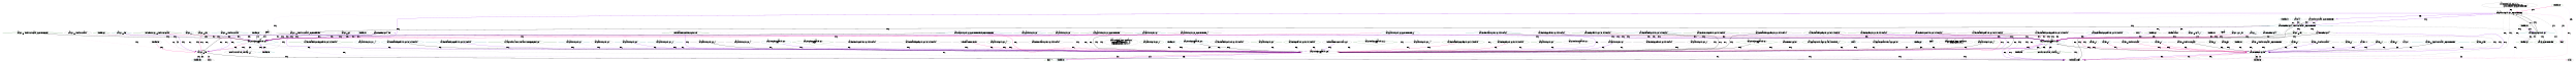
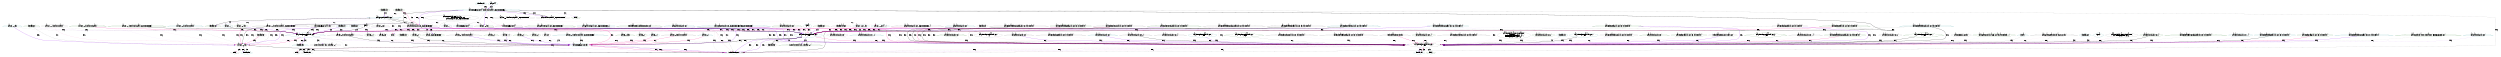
  digraph {
    node [color=gray40 shape=diamond]
    edge [color=purple style=bold]
    n1 [label="(Call,ipaddr_string(ndo, tptr+BGP_VPN_RD_LEN))" shape=ellipse]
    n2 [color=teal label="(Call,print_unknown_data(ndo, tptr, \"\n\t    \", tlen))"]
    n3 [label="(Call,print_unknown_data(ndo, pptr, \"\n\t    \", len))"]
    n4 [color=teal label="(Call,print_unknown_data(ndo, tptr, \"\n\t    \", tlen))" shape=ellipse]
    n5 [label="(MethodReturn,RET)"]
    n6 [color=darkgreen label="(Call,tptr+BGP_VPN_RD_LEN)" shape=ellipse]
    n7 [label="(Block,)" shape=ellipse]
    n8 [label="(Call,tptr += tlen)" shape=ellipse]
    n9 [label="(ControlStructure,if (ndo->ndo_vflag <= 1))" shape=ellipse]
    n10 [color=teal label="(Identifier,tlen)"]
    n11 [color=teal label="(Identifier,len)" shape=ellipse]
    n12 [color=darkgreen label="(Block,)"]
    n13 [color=teal label="(Call,ND_TCHECK2(*tptr,tlen))" shape=ellipse]
    n14 [label="(Identifier,tlen)" shape=ellipse]
    n15 [color=darkgreen label="(ControlStructure,if (ndo->ndo_vflag <= 1))"]
    n16 [color=teal label="(Call,bgp_vpn_rd_print(ndo, tptr))"]
    n17 [color=darkgreen label="(Identifier,tptr)"]
    n18 [label="(Call,tptr += (sizeof(struct in_addr)+BGP_VPN_RD_LEN))"]
    n19 [color=teal label="(Call,ND_TCHECK2(tptr[0], sizeof(struct in_addr)+BGP_VPN_RD_LEN))"]
    n20 [label="(Call,ND_TCHECK2(tptr[0], tlen))" shape=ellipse]
    n21 [color=darkgreen label="(Call,tptr += tlen)"]
    n22 [label="(Call,ND_TCHECK(tptr[0]))"]
    n23 [label="(Call,sizeof(struct in_addr)+BGP_VPN_RD_LEN)" shape=ellipse]
    n24 [color=darkgreen label="(Block,)"]
    n25 [color=teal label="(Identifier,tlen)" shape=ellipse]
    n26 [label="(Block,)"]
    n27 [label="(Block,)" shape=ellipse]
    n28 [label="(Identifier,tlen)" shape=ellipse]
    n29 [color=teal label="(Call,tptr++)" shape=ellipse]
    n30 [color=darkgreen label="(Call,decode_prefix6(ndo, tptr, len, buf, sizeof(buf)))" shape=ellipse]
    n31 [color=darkgreen label="(Call,ipaddr_string(ndo, tptr))"]
    n32 [color=teal label="(Identifier,ndo)" shape=ellipse]
    n33 [label="(Call,print_unknown_data(ndo, tptr, \"\n\t      \", 8))" shape=ellipse]
    n34 [label="(Call,ipaddr_string(ndo, tptr))"]
    n35 [color=darkgreen label="(Call,tlen = nhlen)"]
    n36 [label="(Call,decode_clnp_prefix(ndo, tptr, buf, sizeof(buf)))"]
    n37 [color=teal label="(Call,ipaddr_string(ndo, tptr))"]
    n38 [color=darkgreen label="(Identifier,tptr)"]
    n39 [color=darkgreen label="(Call,tptr += (sizeof(struct in6_addr)+BGP_VPN_RD_LEN))"]
    n40 [label="(Call,ipaddr_string(ndo, tptr+2))"]
    n41 [label="(Call,ipaddr_string(ndo, tptr+4))"]
    n42 [label="(Identifier,advance)"]
    n43 [color=teal label="(Call,print_unknown_data(ndo, tptr, \"\n\t      \", tlen))" shape=ellipse]
    n44 [color=darkgreen label="(Call,decode_rt_routing_info(ndo, tptr, buf, sizeof(buf)))"]
    n45 [label="(Call,tptr += (sizeof(struct in_addr)))" shape=ellipse]
    n46 [color=darkgreen label="(Identifier,ndo)" shape=ellipse]
    n47 [color=darkgreen label="(Call,print_unknown_data(ndo, tptr,\"\n\t      \", length))"]
    n48 [label="(Call,decode_mdt_vpn_nlri(ndo, tptr, buf, sizeof(buf)))"]
    n49 [color=darkgreen label="(Call,tlen = 0)" shape=ellipse]
    n50 [label="(Call,decode_labeled_prefix6(ndo, tptr, len, buf, sizeof(buf)))"]
    n51 [color=teal label="(Identifier,ndo)" shape=ellipse]
    n52 [label="(MethodParameterIn,u_int len)"]
    n53 [color=darkgreen label="(Call,ipaddr_string(ndo, tptr+4))" shape=ellipse]
    n54 [color=teal label="(Call,tlen = 0)" shape=ellipse]
-   n55 [color=darkgreen label="(MethodReturn,tptr += sizeof(struct in6_addr))"]
+   n55 [color=darkgreen label="(Call,tptr += sizeof(struct in6_addr))"]
    n56 [label="(Call,decode_multicast_vpn(ndo, tptr, buf, sizeof(buf)))"]
    n57 [color=teal label="(Call,ipaddr_string(ndo, tptr))"]
    n58 [label="(Call,tlen -= sizeof(struct in_addr))"]
    n59 [color=teal label="(Call,tptr += tptr[0] + 1)" shape=ellipse]
    n60 [label="(Call,decode_labeled_prefix4(ndo, tptr, len, buf, sizeof(buf)))"]
    n61 [label="(Call,as_printf(ndo, astostr, sizeof(astostr),\n\t\t\t\tas_size == 2 ?\n\t\t\t\tEXTRACT_16BITS(&tptr[2 + i]) :\n\t\t\t\tEXTRACT_32BITS(&tptr[2 + i])))" shape=ellipse]
    n62 [color=teal label="(Call,tlen = 0)"]
    n63 [label="(Call,tlen -= sizeof(struct in6_addr))"]
    n64 [color=darkgreen label="(Call,ipaddr_string(ndo, tptr+2))" shape=ellipse]
    n65 [color=teal label="(Identifier,ndo)" shape=ellipse]
    n66 [color=darkgreen label="(Call,tlen = 0)" shape=ellipse]
    n67 [color=teal label="(Call,print_unknown_data(ndo, pptr, \"\n\t    \", len))" shape=ellipse]
    n68 [color=teal label="(Call,tptr[0])" shape=ellipse]
    n69 [label="(Call,decode_labeled_vpn_l2(ndo, tptr, buf, sizeof(buf)))" shape=ellipse]
    n70 [label="(Call,tlen=len)" shape=ellipse]
    n71 [color=darkgreen label="(Identifier,ndo)" shape=ellipse]
    n72 [color=darkgreen label="(Call,ipaddr_string(ndo, tptr))"]
    n73 [label="(Call,tlen -= (sizeof(struct in6_addr)+BGP_VPN_RD_LEN))" shape=ellipse]
    n74 [color=darkgreen label="(Call,decode_prefix4(ndo, tptr, len, buf, sizeof(buf)))" shape=ellipse]
    n75 [color=teal label="(Call,isonsap_string(ndo, tptr+BGP_VPN_RD_LEN,tlen-BGP_VPN_RD_LEN))"]
    n76 [color=darkgreen label="(Call,tlen = 0)" shape=ellipse]
    n77 [label="(Call,tlen -= (sizeof(struct in_addr)))"]
    n78 [label="(MethodParameterIn,const u_char *pptr)" shape=ellipse]
    n79 [color=teal label="(Call,ip6addr_string(ndo, tptr+BGP_VPN_RD_LEN+3))" shape=ellipse]
    n80 [color=darkgreen label="(Call,print_unknown_data(ndo, tptr-3, \"\n\t    \", tlen))"]
    n81 [label="(Call,ipaddr_string(ndo, tptr + 4))"]
    n82 [color=teal label="(Call,decode_labeled_vpn_prefix4(ndo, tptr, buf, sizeof(buf)))" shape=ellipse]
    n83 [color=darkgreen label="(Call,tptr += tlen)" shape=ellipse]
    n84 [color=darkgreen label="(Call,decode_labeled_vpn_prefix6(ndo, tptr, buf, sizeof(buf)))" shape=ellipse]
    n85 [label="(Call,tptr = pptr)"]
    n86 [label="(Call,ipaddr_string(ndo, tptr+BGP_VPN_RD_LEN+4))"]
    n87 [label="(Call,decode_clnp_prefix(ndo, tptr, buf, sizeof(buf)))" shape=ellipse]
    n88 [color=teal label="(Call,ND_TCHECK(tptr[0]))" shape=ellipse]
    n89 [color=darkgreen label="(Call,decode_prefix4(ndo, tptr, len, buf, sizeof(buf)))"]
    n90 [color=darkgreen label="(Call,ip6addr_string(ndo, tptr+BGP_VPN_RD_LEN))"]
    n91 [color=darkgreen label="(Call,tlen = 0)"]
    n92 [label="(Call,ipaddr_string(ndo, tptr+2))" shape=ellipse]
    n93 [color=darkgreen label="(MethodParameterIn,netdissect_options *ndo)"]
    n94 [color=darkgreen label="(Call,print_unknown_data(ndo, tptr, \"\n\t    \", tlen))"]
    n95 [color=teal label="(Call,tptr += sizeof(struct in_addr))"]
    n96 [color=teal label="(Call,ip6addr_string(ndo, tptr))"]
    n97 [label="(Call,ND_PRINT2(*pptr,len))" shape=ellipse]
    n98 [label="(Identifier,ndo)" shape=ellipse]
    n99 [color=teal label="(Call,decode_labeled_vpn_l2(ndo, tptr, buf, sizeof(buf)))"]
    n100 [label="(Call,tlen > 0)" shape=ellipse]
    n101 [color=darkgreen label="(Call,bgp_attr_print(ndo, atype, tptr, alen, attr_set_level + 1))" shape=ellipse]
    n102 [color=teal label="(Literal,1)"]
    n103 [color=teal label="(Call,tptr++)" shape=ellipse]
    n104 [label="(Call,bgp_attr_get_as_size(ndo, atype, pptr, len))"]
    n105 [label="(Call,ND_PRINT((ndo, \"RD: %s, %s\",\n                                       bgp_vpn_rd_print(ndo, tptr),\n                                       ipaddr_string(ndo, tptr+BGP_VPN_RD_LEN))))" shape=ellipse]
    n106 [color=teal label="(Literal,\"\n\t    \")" shape=ellipse]
    n107 [color=teal label="(Identifier,tptr)" shape=ellipse]
    n108 [label="(Literal,\"\n\t    \")" shape=ellipse]
    n109 [color=teal label="(Identifier,pptr)" shape=ellipse]
    n110 [color=teal label="(Literal,\"\n\t    \")"]
    n111 [label="(Call,as_printf(ndo, astostr, sizeof(astostr),\n\t\t\t    EXTRACT_32BITS(tptr+2)))" shape=ellipse]
    n112 [label="(Call,decode_labeled_vpn_prefix6(ndo, tptr, buf, sizeof(buf)))"]
    n113 [color=darkgreen label="(Call,ipaddr_string(ndo, tptr+4))" shape=ellipse]
    n114 [color=darkgreen label="(Call,decode_labeled_vpn_clnp_prefix(ndo, tptr, buf, sizeof(buf)))"]
    n115 [color=darkgreen label="(Call,tlen = 0)"]
    n116 [color=darkgreen label="(Call,decode_labeled_prefix6(ndo, tptr, len, buf, sizeof(buf)))" shape=ellipse]
    n117 [color=teal label="(Call,ipaddr_string(ndo, tptr + 4))" shape=ellipse]
    n118 [color=teal label="(Call,decode_labeled_prefix4(ndo, tptr, len, buf, sizeof(buf)))" shape=ellipse]
    n119 [label="(Call,decode_mdt_vpn_nlri(ndo, tptr, buf, sizeof(buf)))"]
    n120 [color=darkgreen label="(Call,tlen = 0)" shape=ellipse]
    n121 [color=teal label="(Call,decode_labeled_vpn_prefix4(ndo, tptr, buf, sizeof(buf)))"]
    n122 [label="(Call,decode_labeled_vpn_clnp_prefix(ndo, tptr, buf, sizeof(buf)))"]
    n123 [color=darkgreen label="(Call,ipaddr_string(ndo, tptr))"]
    n124 [label="(Identifier,tlen)" shape=ellipse]
    n125 [color=teal label="(Call,tptr < pptr + len)" shape=ellipse]
    n126 [color=darkgreen label="(Call,as_printf(ndo, astostr, sizeof(astostr), EXTRACT_32BITS(tptr)))"]
    n127 [color=teal label="(Call,decode_multicast_vpn(ndo, tptr, buf, sizeof(buf)))"]
    n128 [color=teal label="(Call,ipaddr_string(ndo, tptr))"]
    n129 [label="(Call,ipaddr_string(ndo, tptr))" shape=ellipse]
    n130 [color=darkgreen label="(Identifier,ndo)" shape=ellipse]
    n131 [color=darkgreen label="(Identifier,tptr)"]
    n132 [label="(Call,*tptr)" shape=ellipse]
    n133 [color=darkgreen label="(Call,decode_prefix6(ndo, tptr, len, buf, sizeof(buf)))"]
    n134 [color=teal label="(Call,tlen -= (sizeof(struct in_addr)+BGP_VPN_RD_LEN))"]
    n135 [color=teal label="(Call,ipaddr_string(ndo, tptr + 2))"]
    n136 [color=teal label="(Call,tptr += tlen)"]
    n1 -> n2 [label="DDG: " style=dotted]
    n1 -> n3 [label="DDG: "]
    n1 -> n4 [label="DDG: " style=dotted]
    n1 -> n5 [color=black label="DDG: " style=dashed]
    n1 -> n5 [color=black label="DDG: " style=dotted]
    n1 -> n5 [color=deeppink label="DDG: " style=dashed]
-   n1 -> n23 [label="CFG: "]
+   n1 -> n6 [label="CFG: "]
    n1 -> n7 [label="AST: " style=dotted]
    n2 -> n3 [color=black label="DDG: " style=dotted]
    n2 -> n5 [color=black label="DDG: " style=dotted]
    n2 -> n5 [label="DDG: " style=dashed]
    n2 -> n8 [label="DDG: " style=dashed]
    n2 -> n8 [color=deeppink label="DDG: "]
    n2 -> n9 [label="AST: " style=dotted]
    n2 -> n10 [color=deeppink label="CFG: " style=dashed]
    n3 -> n5 [color=black label="DDG: " style=dotted]
    n3 -> n5 [label="DDG: " style=dashed]
    n3 -> n5 [color=deeppink label="DDG: " style=dotted]
    n3 -> n5 [color=deeppink label="DDG: " style=dotted]
    n3 -> n11 [label="CFG: "]
    n3 -> n12 [color=black label="AST: " style=dotted]
    n4 -> n3 [color=deeppink label="DDG: "]
    n4 -> n5 [color=black label="DDG: " style=dashed]
    n4 -> n5 [label="DDG: "]
    n4 -> n5 [label="DDG: "]
    n4 -> n13 [color=black label="DDG: " style=dashed]
    n4 -> n14 [color=black label="CFG: "]
    n4 -> n15 [label="AST: "]
    n6 -> n1 [color=black label="AST: " style=dashed]
    n8 -> n5 [color=black label="DDG: "]
    n8 -> n25 [label="CFG: " style=dotted]
    n8 -> n26 [color=deeppink label="AST: " style=dotted]
    n10 -> n2 [label="AST: "]
    n11 -> n3 [color=deeppink label="AST: "]
    n13 -> n4 [color=black label="DDG: "]
    n13 -> n5 [label="DDG: "]
    n13 -> n5 [color=deeppink label="DDG: "]
    n13 -> n5 [color=black label="DDG: " style=dashed]
    n13 -> n27 [color=deeppink label="AST: " style=dashed]
    n13 -> n28 [color=black label="CFG: "]
    n14 -> n4 [label="AST: " style=dashed]
    n16 -> n1 [color=black label="DDG: "]
    n16 -> n1 [color=black label="DDG: "]
    n16 -> n5 [label="DDG: " style=dotted]
    n16 -> n6 [color=black label="DDG: " style=dashed]
    n16 -> n7 [color=deeppink label="AST: " style=dotted]
    n16 -> n17 [label="CFG: " style=dashed]
+   n16 -> n18 [label="DDG: " style=dashed]
    n17 -> n16 [color=black label="AST: "]
    n18 -> n2 [label="DDG: " style=dashed]
    n18 -> n8 [color=black label="DDG: "]
    n19 -> n1 [label="DDG: "]
    n19 -> n5 [color=black label="DDG: "]
    n19 -> n5 [color=black label="DDG: " style=dashed]
    n19 -> n6 [color=black label="DDG: " style=dashed]
    n19 -> n16 [color=black label="DDG: " style=dotted]
    n19 -> n18 [color=black label="DDG: "]
    n19 -> n20 [label="DDG: " style=dashed]
    n19 -> n21 [label="DDG: "]
    n19 -> n22 [color=deeppink label="DDG: " style=dashed]
    n19 -> n23 [label="CFG: "]
    n19 -> n24 [label="AST: " style=dashed]
    n20 -> n2 [label="DDG: " style=dotted]
    n20 -> n2 [color=black label="DDG: "]
    n20 -> n8 [color=black label="DDG: " style=dashed]
    n20 -> n8 [label="DDG: "]
    n21 -> n4 [color=black label="DDG: "]
    n21 -> n13 [color=deeppink label="DDG: " style=dotted]
    n22 -> n4 [color=black label="DDG: "]
    n22 -> n13 [label="DDG: "]
    n23 -> n19 [color=black label="AST: "]
    n25 -> n8 [color=black label="AST: " style=dashed]
    n28 -> n13 [color=deeppink label="AST: " style=dotted]
    n29 -> n2 [color=black label="DDG: "]
    n29 -> n8 [label="DDG: " style=dotted]
    n30 -> n3 [color=deeppink label="DDG: "]
    n31 -> n3 [color=black label="DDG: " style=dotted]
    n32 -> n19 [color=deeppink label="CFG: " style=dotted]
    n33 -> n3 [color=deeppink label="DDG: " style=dashed]
    n34 -> n3 [label="DDG: "]
    n35 -> n13 [label="DDG: " style=dashed]
    n36 -> n3 [color=deeppink label="DDG: " style=dotted]
    n37 -> n3 [label="DDG: "]
    n38 -> n4 [label="AST: "]
    n39 -> n2 [color=black label="DDG: "]
    n39 -> n8 [color=deeppink label="DDG: " style=dotted]
    n40 -> n3 [color=black label="DDG: "]
    n41 -> n3 [color=deeppink label="DDG: " style=dotted]
    n42 -> n4 [color=black label="CFG: " style=dotted]
    n43 -> n3 [label="DDG: "]
    n44 -> n3 [color=deeppink label="DDG: " style=dotted]
    n44 -> n4 [label="DDG: "]
    n45 -> n2 [color=black label="DDG: " style=dotted]
    n45 -> n8 [color=deeppink label="DDG: " style=dashed]
    n46 -> n16 [label="AST: "]
    n47 -> n3 [color=black label="DDG: " style=dashed]
    n48 -> n3 [label="DDG: " style=dotted]
    n49 -> n13 [label="DDG: " style=dotted]
    n50 -> n3 [color=deeppink label="DDG: " style=dotted]
    n51 -> n2 [label="AST: "]
    n52 -> n3 [color=deeppink label="DDG: "]
    n53 -> n3 [color=deeppink label="DDG: " style=dashed]
    n54 -> n13 [color=deeppink label="DDG: "]
    n55 -> n2 [color=deeppink label="DDG: "]
    n55 -> n8 [label="DDG: " style=dotted]
    n56 -> n3 [color=deeppink label="DDG: " style=dashed]
    n57 -> n2 [label="DDG: " style=dotted]
    n57 -> n3 [color=black label="DDG: "]
    n57 -> n4 [label="DDG: " style=dashed]
    n58 -> n13 [color=deeppink label="DDG: "]
    n59 -> n4 [color=deeppink label="DDG: " style=dashed]
    n60 -> n3 [color=black label="DDG: " style=dashed]
    n60 -> n4 [color=black label="DDG: "]
    n61 -> n3 [color=deeppink label="DDG: " style=dotted]
    n62 -> n13 [color=deeppink label="DDG: "]
    n63 -> n13 [color=black label="DDG: "]
    n64 -> n3 [color=deeppink label="DDG: " style=dotted]
    n65 -> n3 [color=black label="AST: " style=dashed]
    n66 -> n13 [label="DDG: " style=dashed]
    n67 -> n3 [color=black label="DDG: "]
    n67 -> n3 [label="DDG: " style=dotted]
    n68 -> n19 [label="AST: "]
    n69 -> n3 [label="DDG: " style=dashed]
    n70 -> n13 [color=deeppink label="DDG: " style=dashed]
    n71 -> n13 [color=deeppink label="CFG: " style=dotted]
    n72 -> n3 [color=deeppink label="DDG: " style=dotted]
-   n73 -> n13 [color=deeppink label="DDG: " style=dotted]
+   n73 -> n59 [color=deeppink label="DDG: " style=dotted]
    n74 -> n3 [color=deeppink label="DDG: " style=dashed]
    n75 -> n2 [color=black label="DDG: "]
    n75 -> n3 [color=deeppink label="DDG: "]
    n75 -> n4 [label="DDG: "]
    n76 -> n13 [color=black label="DDG: "]
    n77 -> n13 [label="DDG: "]
    n78 -> n3 [label="DDG: "]
    n79 -> n2 [color=deeppink label="DDG: "]
    n79 -> n3 [color=black label="DDG: " style=dotted]
    n79 -> n4 [label="DDG: " style=dashed]
    n80 -> n3 [label="DDG: " style=dotted]
    n81 -> n3 [color=deeppink label="DDG: " style=dotted]
    n82 -> n3 [label="DDG: " style=dotted]
    n82 -> n4 [label="DDG: "]
    n83 -> n2 [label="DDG: "]
    n83 -> n8 [color=deeppink label="DDG: "]
    n84 -> n3 [color=deeppink label="DDG: "]
    n85 -> n2 [color=black label="DDG: " style=dotted]
    n85 -> n4 [label="DDG: " style=dashed]
    n85 -> n8 [label="DDG: " style=dashed]
    n86 -> n2 [color=deeppink label="DDG: "]
    n86 -> n3 [color=black label="DDG: " style=dotted]
    n86 -> n4 [color=deeppink label="DDG: " style=dotted]
    n87 -> n3 [label="DDG: "]
    n87 -> n4 [color=black label="DDG: " style=dashed]
    n88 -> n4 [label="DDG: " style=dashed]
    n88 -> n13 [color=black label="DDG: " style=dashed]
    n89 -> n3 [color=black label="DDG: " style=dotted]
    n89 -> n4 [color=deeppink label="DDG: "]
    n90 -> n2 [label="DDG: "]
    n90 -> n3 [color=black label="DDG: " style=dashed]
    n90 -> n4 [label="DDG: " style=dashed]
    n91 -> n13 [label="DDG: " style=dashed]
    n92 -> n3 [color=black label="DDG: " style=dotted]
    n93 -> n2 [label="DDG: " style=dashed]
    n93 -> n3 [label="DDG: "]
    n93 -> n4 [color=black label="DDG: " style=dashed]
    n94 -> n3 [color=black label="DDG: "]
    n95 -> n2 [color=deeppink label="DDG: " style=dotted]
    n95 -> n8 [color=black label="DDG: " style=dotted]
    n96 -> n2 [color=deeppink label="DDG: " style=dashed]
    n96 -> n3 [color=black label="DDG: " style=dashed]
    n96 -> n4 [label="DDG: " style=dashed]
    n97 -> n3 [color=deeppink label="DDG: " style=dashed]
    n98 -> n4 [label="AST: " style=dashed]
    n99 -> n3 [color=black label="DDG: "]
    n99 -> n4 [color=black label="DDG: " style=dashed]
    n100 -> n13 [label="DDG: "]
    n101 -> n3 [label="DDG: " style=dotted]
    n102 -> n3 [color=black label="CFG: " style=dashed]
    n103 -> n4 [label="DDG: " style=dashed]
    n103 -> n13 [color=deeppink label="DDG: "]
    n104 -> n3 [color=black label="DDG: " style=dashed]
    n104 -> n3 [color=deeppink label="DDG: " style=dotted]
    n105 -> n1 [label="CFG: " style=dashed]
    n106 -> n4 [color=deeppink label="AST: "]
    n107 -> n2 [label="AST: " style=dotted]
    n108 -> n2 [color=black label="AST: "]
    n109 -> n3 [label="AST: " style=dotted]
    n110 -> n3 [color=deeppink label="AST: " style=dotted]
    n111 -> n3 [color=deeppink label="DDG: " style=dashed]
    n112 -> n3 [color=black label="DDG: "]
    n112 -> n4 [color=black label="DDG: " style=dotted]
    n113 -> n3 [color=black label="DDG: "]
    n114 -> n3 [color=black label="DDG: " style=dotted]
    n115 -> n13 [label="DDG: "]
    n116 -> n3 [color=deeppink label="DDG: "]
    n116 -> n4 [label="DDG: " style=dashed]
    n117 -> n3 [label="DDG: " style=dashed]
    n118 -> n3 [color=black label="DDG: "]
    n119 -> n3 [color=black label="DDG: "]
    n119 -> n4 [color=deeppink label="DDG: "]
    n120 -> n13 [label="DDG: " style=dotted]
    n121 -> n3 [label="DDG: "]
    n122 -> n3 [color=black label="DDG: " style=dotted]
    n122 -> n4 [color=deeppink label="DDG: " style=dotted]
    n123 -> n2 [color=black label="DDG: " style=dashed]
    n123 -> n3 [label="DDG: " style=dashed]
    n123 -> n4 [color=deeppink label="DDG: " style=dashed]
    n124 -> n8 [color=deeppink label="CFG: "]
    n125 -> n4 [color=deeppink label="DDG: "]
    n126 -> n3 [color=black label="DDG: " style=dotted]
    n127 -> n3 [color=black label="DDG: " style=dotted]
    n127 -> n4 [color=black label="DDG: "]
    n128 -> n3 [label="DDG: " style=dashed]
    n129 -> n3 [color=black label="DDG: " style=dotted]
    n130 -> n1 [color=deeppink label="AST: "]
    n130 -> n16 [label="CFG: " style=dotted]
    n131 -> n2 [label="CFG: " style=dashed]
    n131 -> n8 [color=black label="AST: " style=dashed]
    n132 -> n13 [label="AST: " style=dashed]
    n133 -> n3 [label="DDG: "]
    n133 -> n4 [label="DDG: " style=dotted]
    n134 -> n13 [color=black label="DDG: "]
    n135 -> n3 [color=deeppink label="DDG: " style=dotted]
    n136 -> n2 [color=black label="DDG: " style=dotted]
    n136 -> n8 [label="DDG: "]
  }
